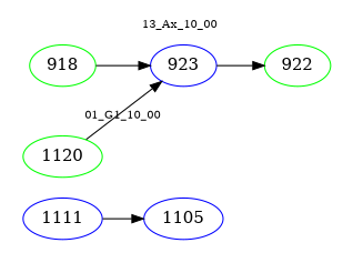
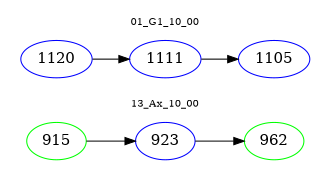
  digraph {
    rankdir=LR
    node [color=green]
    edge [color=black]
-   n1 [label=918]
+   n1 [label=915]
    n2 [color=blue label=923]
-   n3 [label=922]
-   n4 [label=1120]
+   n3 [label=962]
+   n4 [color=blue label=1120]
    n5 [color=blue label=1111]
    n6 [color=blue label=1105]
    subgraph cluster_1 {
      color=white
      fontsize=10
      label="13_Ax_10_00"
      n1
      n2
      n3
    }
    subgraph cluster_2 {
      color=white
      fontsize=10
      label="01_G1_10_00"
      n4
      n5
      n6
    }
    n1 -> n2
    n2 -> n3
-   n4 -> n2
+   n4 -> n5
    n5 -> n6
  }
